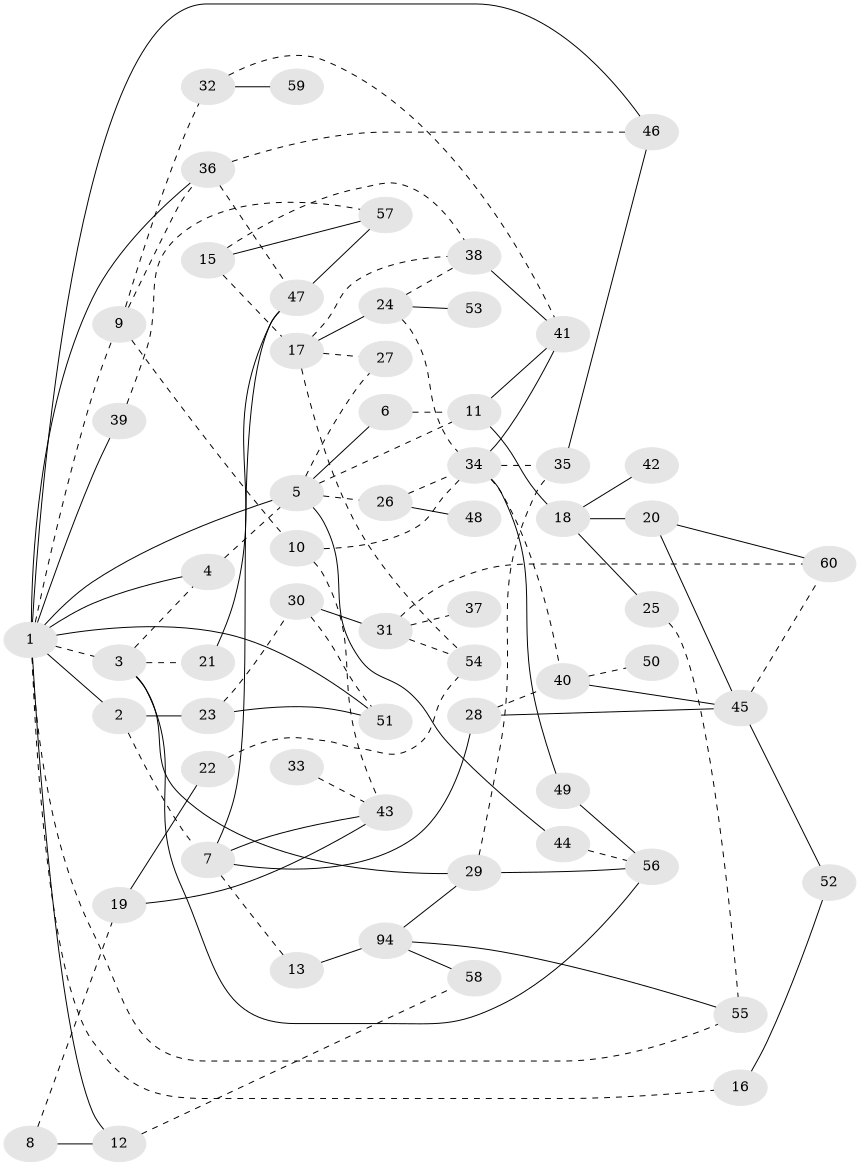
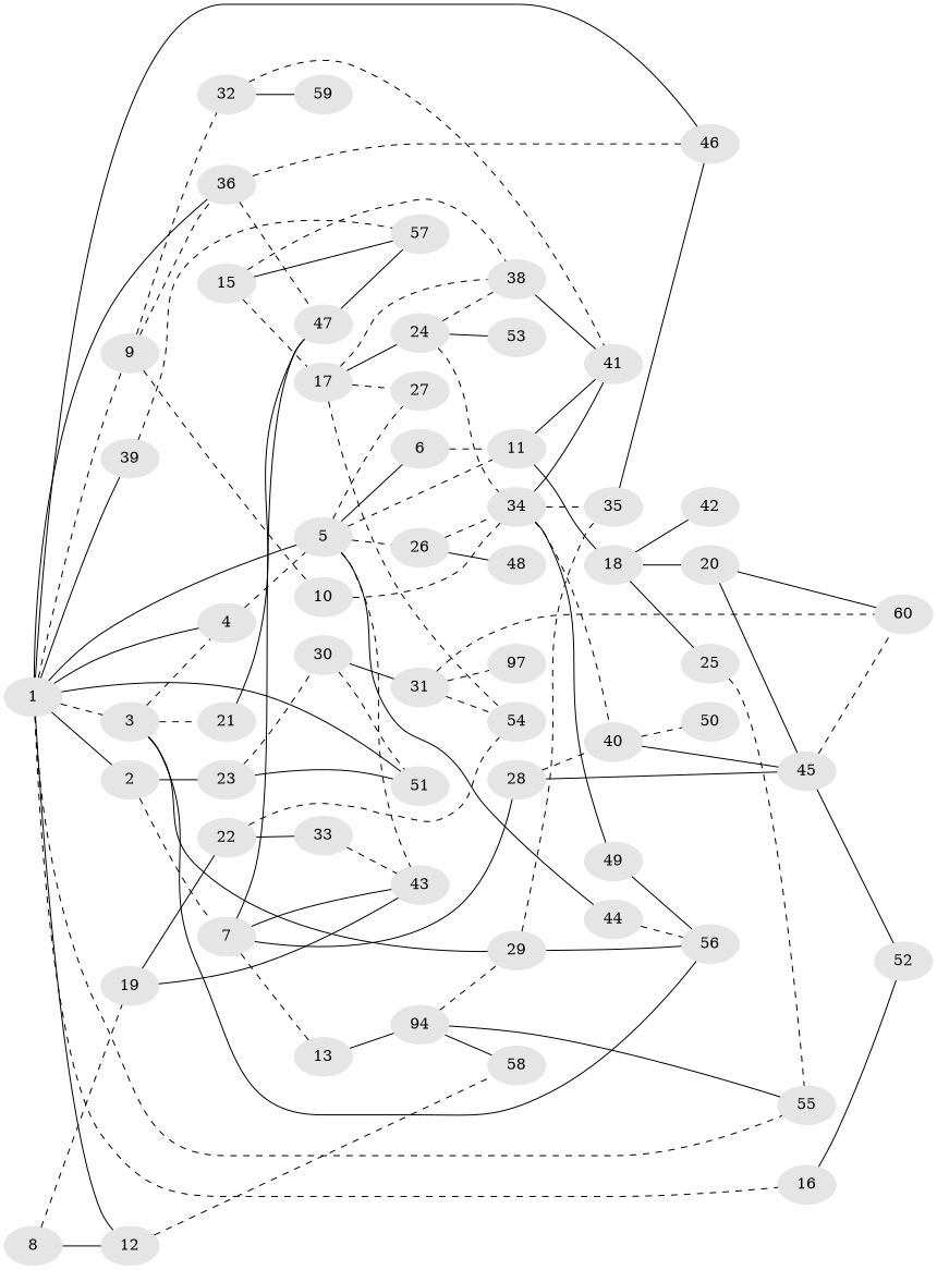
  graph {
    rankdir=LR
    node [color=gray90 style=filled]
    edge [style=solid weight=1.0]
    1
    2
    3
    4
    5
    9
    16
    36
    39
    46
    51
    55
    12
    7
    23
    21
    29
    56
    6
    11
    26
    27
    44
    8
    19
    10
    32
    52
    47
    57
    13
    28
    43
    15
    17
    38
    30
    35
    18
    41
    34
    48
    n43 [label=94]
    45
    40
    58
    22
    59
    49
    20
    25
    42
    24
    54
    53
    60
    33
    31
    50
-   37
+   37 [label=97]
    1 -- 2
    1 -- 3 [style=dashed weight=2.0]
    1 -- 4
    1 -- 5
    1 -- 9 [style=dashed]
    1 -- 16 [style=dashed]
    1 -- 36
    1 -- 39
    1 -- 46
    1 -- 51
    1 -- 55 [style=dashed weight=2.0]
    1 -- 12
    2 -- 7 [style=dashed]
    2 -- 23
    3 -- 4 [style=dashed weight=2.0]
    3 -- 21 [style=dashed]
    3 -- 29
    3 -- 56
    4 -- 5 [style=dashed]
    5 -- 6
    5 -- 11 [style=dashed]
    5 -- 26 [style=dashed]
    5 -- 27 [style=dashed]
    5 -- 44
    9 -- 36 [style=dashed]
    9 -- 10 [style=dashed]
    9 -- 32 [style=dashed]
    16 -- 52
    36 -- 46 [style=dashed]
    36 -- 47 [style=dashed]
    39 -- 57 [style=dashed]
    12 -- 58 [style=dashed]
    7 -- 47
    7 -- 13 [style=dashed]
    7 -- 28
    7 -- 43 [weight=2.0]
    23 -- 51
    23 -- 30 [style=dashed]
    21 -- 47
    29 -- 56
    29 -- 35 [style=dashed]
    6 -- 11 [style=dashed weight=2.0]
    11 -- 18
    11 -- 41
    26 -- 34 [style=dashed]
    26 -- 48
    44 -- 56 [style=dashed]
    8 -- 12 [weight=3.0]
    8 -- 19 [style=dashed]
    19 -- 43
    19 -- 22
-   10 -- 43 [style=dashed]
+   5 -- 43 [style=dashed]
    10 -- 34 [style=dashed]
    32 -- 41 [style=dashed]
    32 -- 59
    47 -- 57
    13 -- n43
    28 -- 45
    28 -- 40 [style=dashed]
    15 -- 57
    15 -- 17 [style=dashed]
    15 -- 38 [style=dashed weight=2.0]
    17 -- 27 [style=dashed]
    17 -- 38 [style=dashed]
    17 -- 24
    17 -- 54 [style=dashed]
    38 -- 41
    30 -- 51 [style=dashed]
    30 -- 31
    35 -- 46
    18 -- 20 [weight=3.0]
    18 -- 25
    18 -- 42
    34 -- 35 [style=dashed]
    34 -- 41
    34 -- 40 [style=dashed]
    34 -- 49
    n43 -- 55
-   n43 -- 29
+   n43 -- 29 [style=dashed]
    n43 -- 58
    45 -- 52
    45 -- 60 [style=dashed]
    40 -- 45
    40 -- 50 [style=dashed]
    22 -- 54 [style=dashed]
+   22 -- 33
    49 -- 56
    20 -- 45
    20 -- 60
    25 -- 55 [style=dashed]
    24 -- 38 [style=dashed]
    24 -- 34 [style=dashed]
    24 -- 53
    33 -- 43 [style=dashed]
    31 -- 54 [style=dashed]
    31 -- 60 [style=dashed]
    31 -- 37 [style=dashed]
  }
